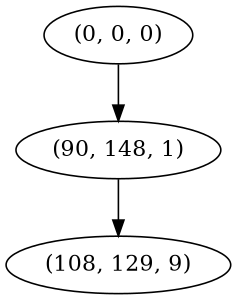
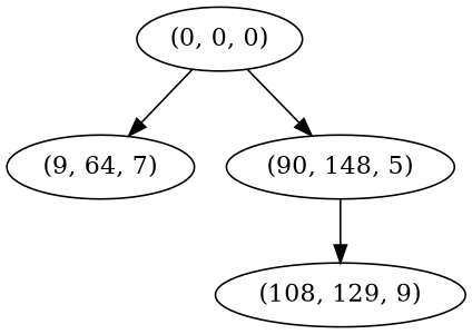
  digraph {
    fontname="DejaVu Serif"
    node [fontname="DejaVu Serif"]
    edge [fontname="DejaVu Serif"]
    "(0, 0, 0)"
-   "(90, 148, 5)" [label="(90, 148, 1)"]
+   "(9, 64, 7)"
+   "(90, 148, 5)"
    "(108, 129, 9)"
+   "(0, 0, 0)" -> "(9, 64, 7)"
    "(0, 0, 0)" -> "(90, 148, 5)"
    "(90, 148, 5)" -> "(108, 129, 9)"
  }
